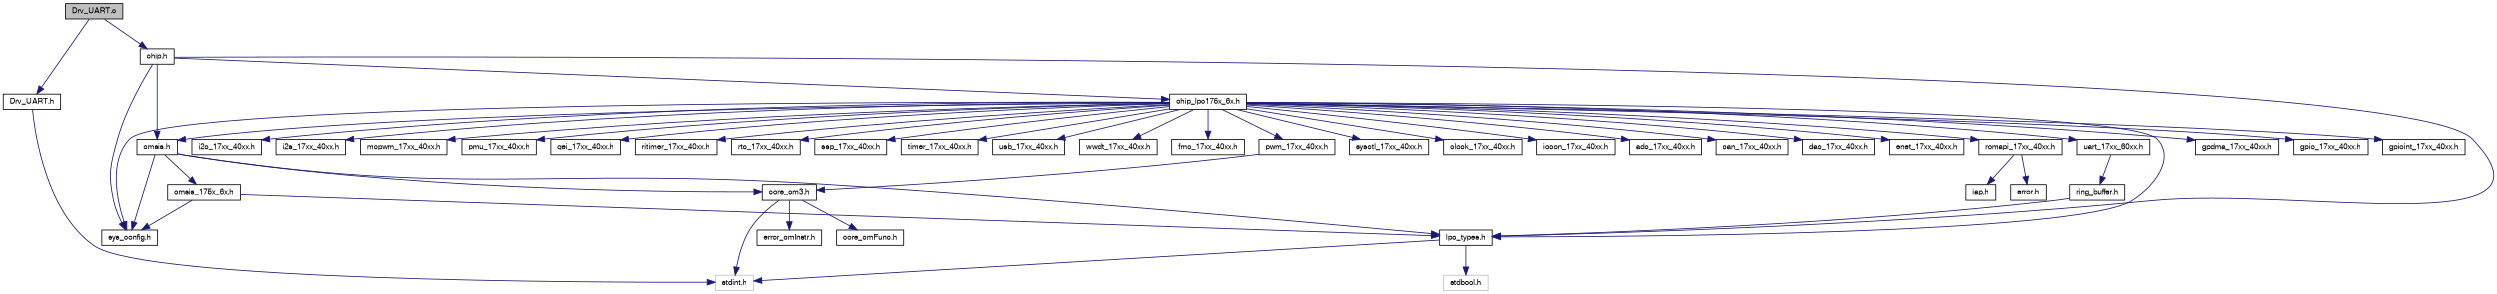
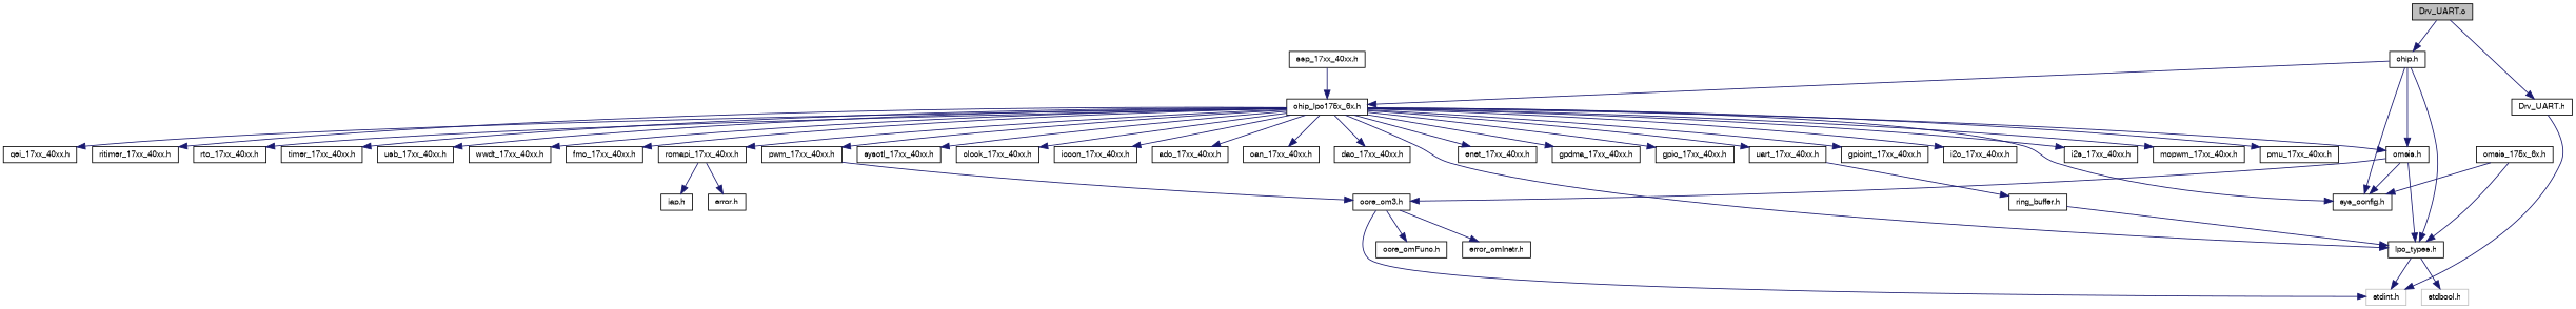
  digraph {
    node [color=black fillcolor=white fontname=FreeSans fontsize=10 shape=record style=filled]
    edge [color=midnightblue fontname=FreeSans fontsize=10 labelfontname=FreeSans labelfontsize=10 style=solid]
    n1 [fillcolor=grey75 fontcolor=black height=0.2 label="Drv_UART.c" width=0.4]
    n2 [height=0.2 label="Drv_UART.h" width=0.4]
    n3 [height=0.2 label="chip.h" width=0.4]
    n4 [color=grey75 height=0.2 label="stdint.h" width=0.4]
    n5 [height=0.2 label="lpc_types.h" width=0.4]
    n6 [height=0.2 label="sys_config.h" width=0.4]
    n7 [height=0.2 label="cmsis.h" width=0.4]
    n8 [height=0.2 label="chip_lpc175x_6x.h" width=0.4]
    n9 [color=grey75 height=0.2 label="stdbool.h" width=0.4]
    n10 [height=0.2 label="cmsis_175x_6x.h" width=0.4]
    n11 [height=0.2 label="core_cm3.h" width=0.4]
    n12 [height=0.2 label="sysctl_17xx_40xx.h" width=0.4]
    n13 [height=0.2 label="clock_17xx_40xx.h" width=0.4]
    n14 [height=0.2 label="iocon_17xx_40xx.h" width=0.4]
    n15 [height=0.2 label="adc_17xx_40xx.h" width=0.4]
    n16 [height=0.2 label="can_17xx_40xx.h" width=0.4]
    n17 [height=0.2 label="dac_17xx_40xx.h" width=0.4]
    n18 [height=0.2 label="enet_17xx_40xx.h" width=0.4]
    n19 [height=0.2 label="gpdma_17xx_40xx.h" width=0.4]
    n20 [height=0.2 label="gpio_17xx_40xx.h" width=0.4]
    n21 [height=0.2 label="gpioint_17xx_40xx.h" width=0.4]
    n22 [height=0.2 label="i2c_17xx_40xx.h" width=0.4]
    n23 [height=0.2 label="i2s_17xx_40xx.h" width=0.4]
    n24 [height=0.2 label="mcpwm_17xx_40xx.h" width=0.4]
    n25 [height=0.2 label="pmu_17xx_40xx.h" width=0.4]
    n26 [height=0.2 label="qei_17xx_40xx.h" width=0.4]
    n27 [height=0.2 label="ritimer_17xx_40xx.h" width=0.4]
    n28 [height=0.2 label="rtc_17xx_40xx.h" width=0.4]
    n29 [height=0.2 label="ssp_17xx_40xx.h" width=0.4]
    n30 [height=0.2 label="timer_17xx_40xx.h" width=0.4]
-   n31 [height=0.2 label="uart_17xx_60xx.h" width=0.4]
+   n31 [height=0.2 label="uart_17xx_40xx.h" width=0.4]
    n32 [height=0.2 label="usb_17xx_40xx.h" width=0.4]
    n33 [height=0.2 label="wwdt_17xx_40xx.h" width=0.4]
    n34 [height=0.2 label="fmc_17xx_40xx.h" width=0.4]
    n35 [height=0.2 label="romapi_17xx_40xx.h" width=0.4]
    n36 [height=0.2 label="pwm_17xx_40xx.h" width=0.4]
    n37 [height=0.2 label="error_cmInstr.h" width=0.4]
    n38 [height=0.2 label="core_cmFunc.h" width=0.4]
    n39 [height=0.2 label="ring_buffer.h" width=0.4]
    n40 [height=0.2 label="iap.h" width=0.4]
    n41 [height=0.2 label="error.h" width=0.4]
    n1 -> n2
    n1 -> n3
    n2 -> n4
    n3 -> n5
    n3 -> n6
    n3 -> n7
    n3 -> n8
    n5 -> n4
    n5 -> n9
    n7 -> n5
    n7 -> n6
-   n7 -> n10
    n7 -> n11
    n8 -> n5
    n8 -> n6
    n8 -> n7
    n8 -> n12
    n8 -> n13
    n8 -> n14
    n8 -> n15
    n8 -> n16
    n8 -> n17
    n8 -> n18
    n8 -> n19
    n8 -> n20
    n8 -> n21
    n8 -> n22
    n8 -> n23
    n8 -> n24
    n8 -> n25
    n8 -> n26
    n8 -> n27
    n8 -> n28
-   n8 -> n29
+   n29 -> n8
    n8 -> n30
    n8 -> n31
    n8 -> n32
    n8 -> n33
    n8 -> n34
    n8 -> n35
    n8 -> n36
    n10 -> n5
    n10 -> n6
    n11 -> n4
    n11 -> n37
    n11 -> n38
    n31 -> n39
    n35 -> n40
    n35 -> n41
    n36 -> n11
    n39 -> n5
  }
